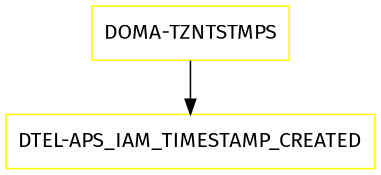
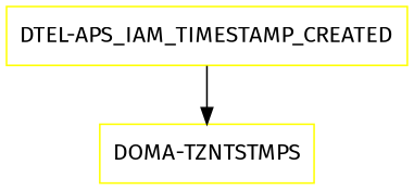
  digraph {
    fontname="Fira Sans"
    node [color=yellow shape=box fontname="Fira Sans"]
    "DTEL-APS_IAM_TIMESTAMP_CREATED"
    "DOMA-TZNTSTMPS"
-   "DOMA-TZNTSTMPS" -> "DTEL-APS_IAM_TIMESTAMP_CREATED" [fontname="Fira Sans"]
+   "DTEL-APS_IAM_TIMESTAMP_CREATED" -> "DOMA-TZNTSTMPS" [fontname="Fira Sans"]
  }
